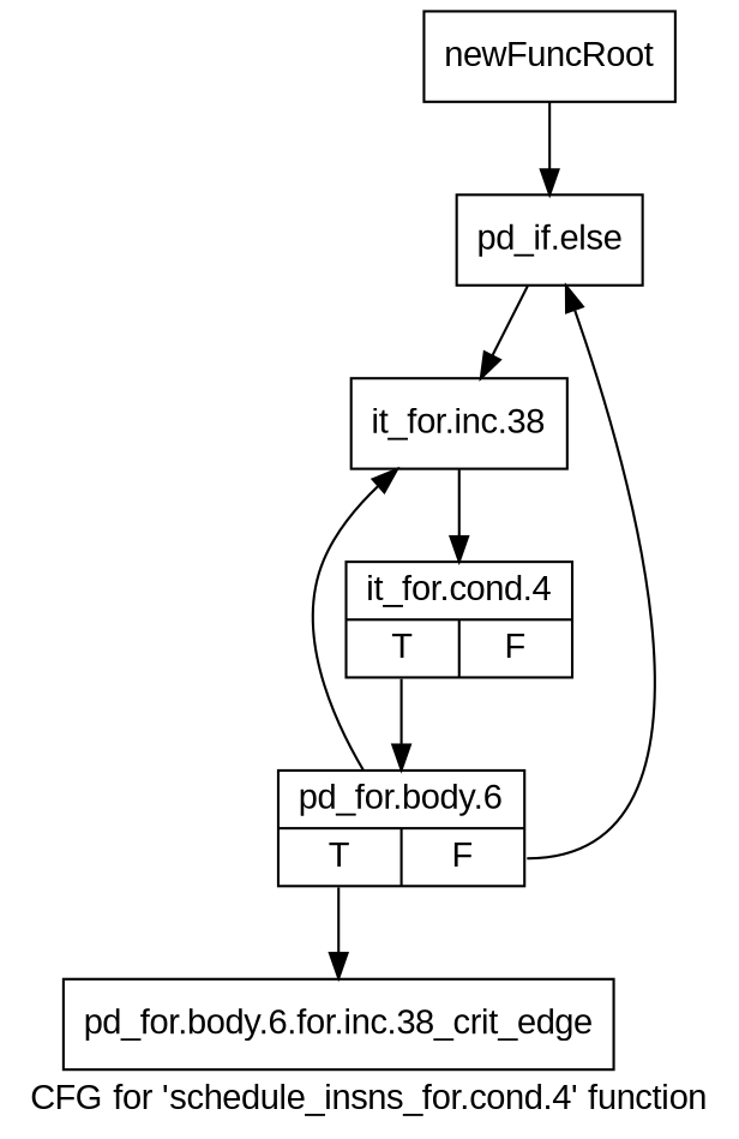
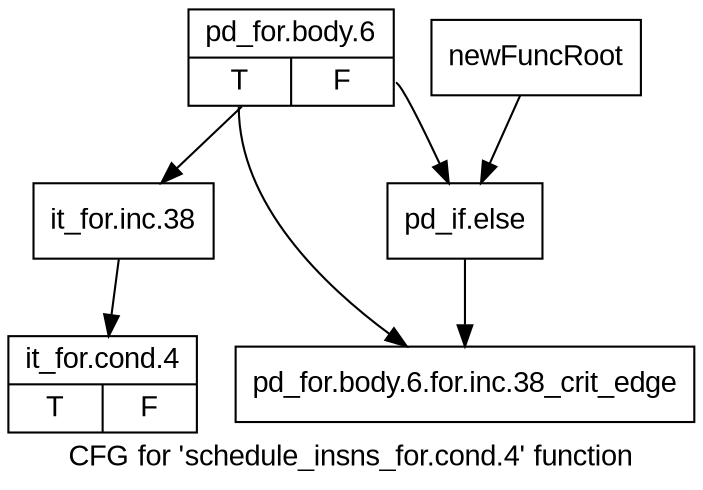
  digraph {
    fontname="Liberation Sans"
    label="CFG for 'schedule_insns_for.cond.4' function"
    node [fontname="Liberation Sans" shape=record]
    edge [fontname="Liberation Sans"]
    n1 [label="{newFuncRoot}"]
    n2 [label="{pd_if.else}"]
    n3 [label="{it_for.cond.4|{<s0>T|<s1>F}}"]
    n4 [label="{pd_for.body.6|{<s0>T|<s1>F}}"]
    n5 [label="{pd_for.body.6.for.inc.38_crit_edge}"]
    n6 [label="{it_for.inc.38}"]
    n1 -> n2
-   n2 -> n6
-   n3 -> n4 [tailport=s0]
+   n2 -> n5
    n4 -> n2 [tailport=s1]
    n4 -> n5 [tailport=s0]
    n4 -> n6
    n6 -> n3
  }
